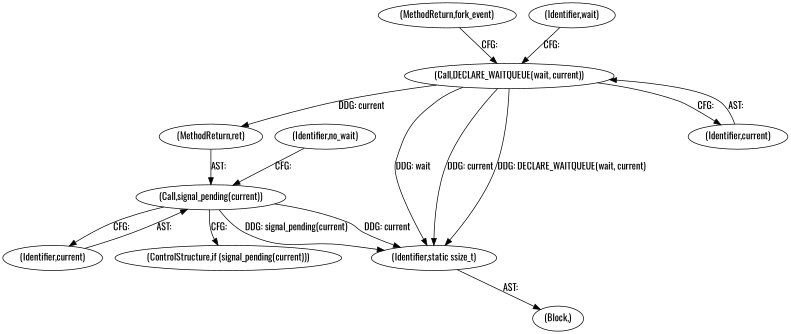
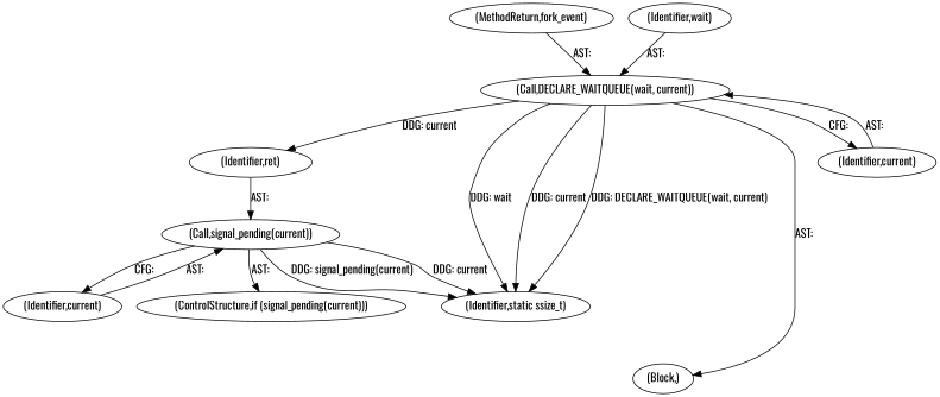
  digraph {
    fontname=Oswald
    node [fontname=Oswald]
    edge [fontname=Oswald]
    n1 [label="(Call,signal_pending(current))"]
    n2 [label="(Identifier,static ssize_t)"]
    n3 [label="(Identifier,current)"]
    n4 [label="(ControlStructure,if (signal_pending(current)))"]
    n5 [label="(Call,DECLARE_WAITQUEUE(wait, current))"]
    n6 [label="(Block,)"]
    n7 [label="(Identifier,current)"]
-   n8 [label="(MethodReturn,ret)"]
+   n8 [label="(Identifier,ret)"]
    n9 [label="(MethodReturn,fork_event)"]
    n10 [label="(Identifier,wait)"]
-   n11 [label="(Identifier,no_wait)"]
    n1 -> n2 [label="DDG: signal_pending(current)"]
    n1 -> n2 [label="DDG: current"]
    n1 -> n3 [label="CFG: "]
-   n1 -> n4 [label="CFG: "]
+   n1 -> n4 [label="AST: "]
    n3 -> n1 [label="AST: "]
    n5 -> n2 [label="DDG: wait"]
    n5 -> n2 [label="DDG: current"]
    n5 -> n2 [label="DDG: DECLARE_WAITQUEUE(wait, current)"]
-   n2 -> n6 [label="AST: "]
+   n5 -> n6 [label="AST: "]
    n5 -> n7 [label="CFG: "]
    n5 -> n8 [label="DDG: current"]
    n7 -> n5 [label="AST: "]
    n8 -> n1 [label="AST: "]
-   n9 -> n5 [label="CFG: "]
-   n10 -> n5 [label="CFG: "]
-   n11 -> n1 [label="CFG: "]
+   n9 -> n5 [label="AST: "]
+   n10 -> n5 [label="AST: "]
  }
